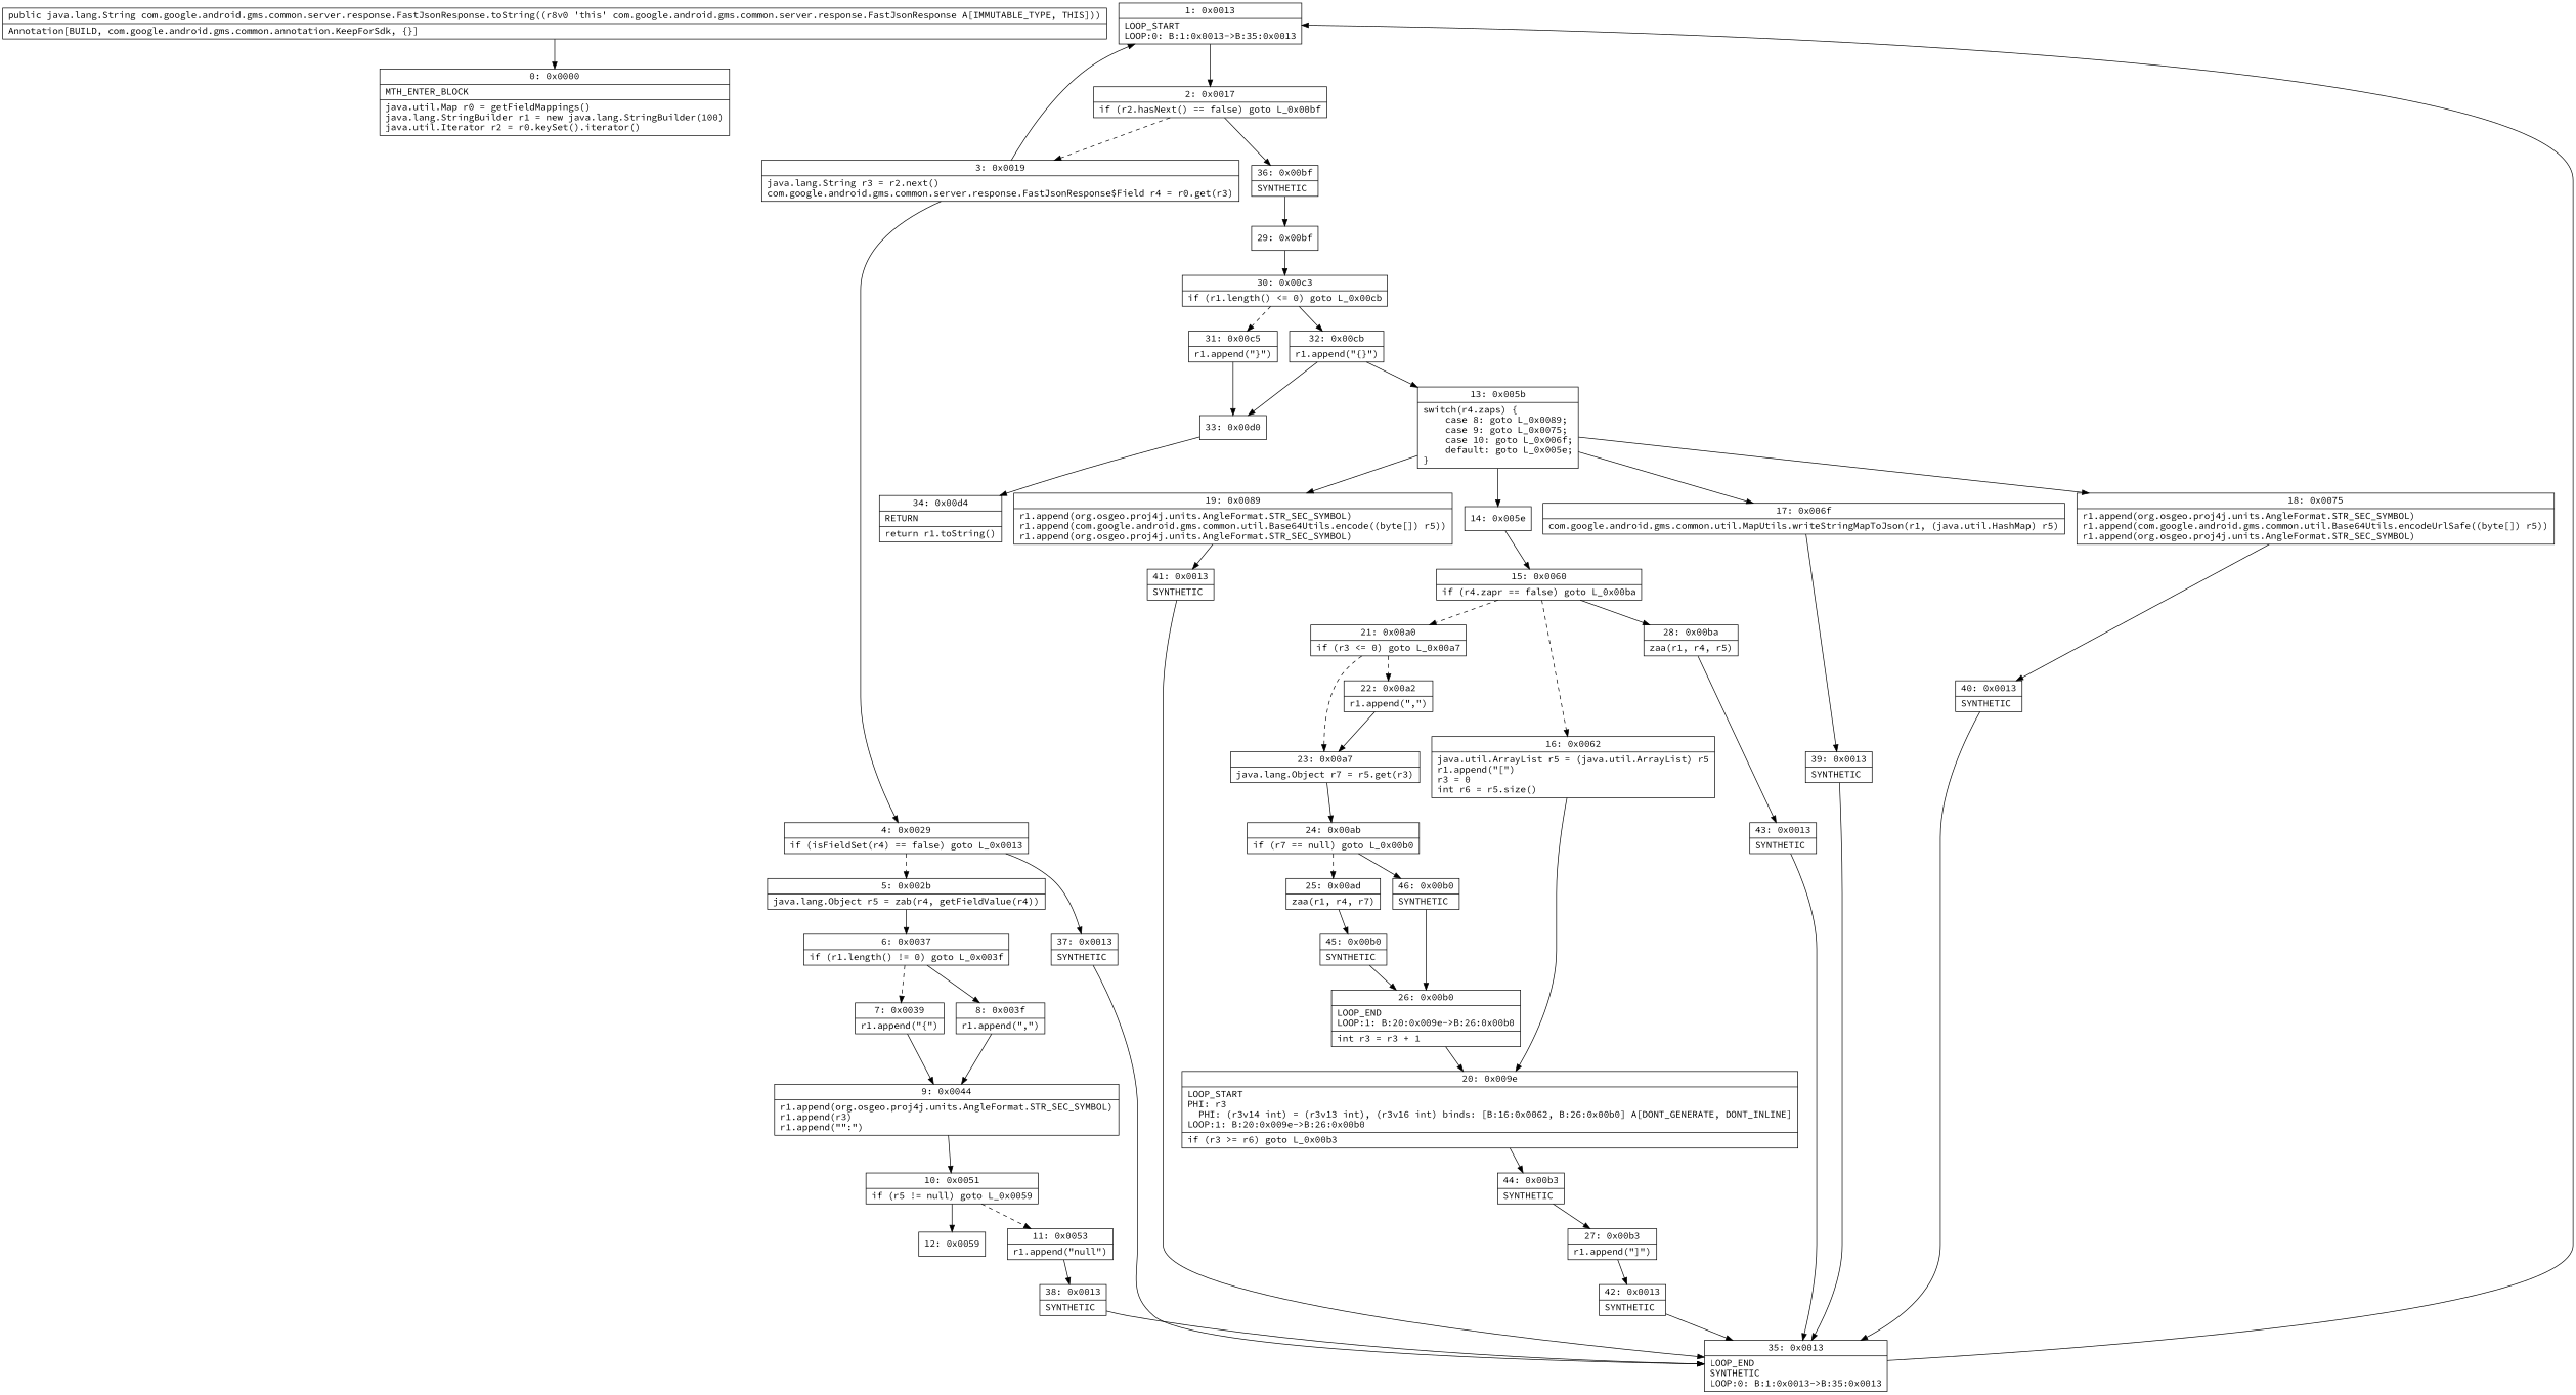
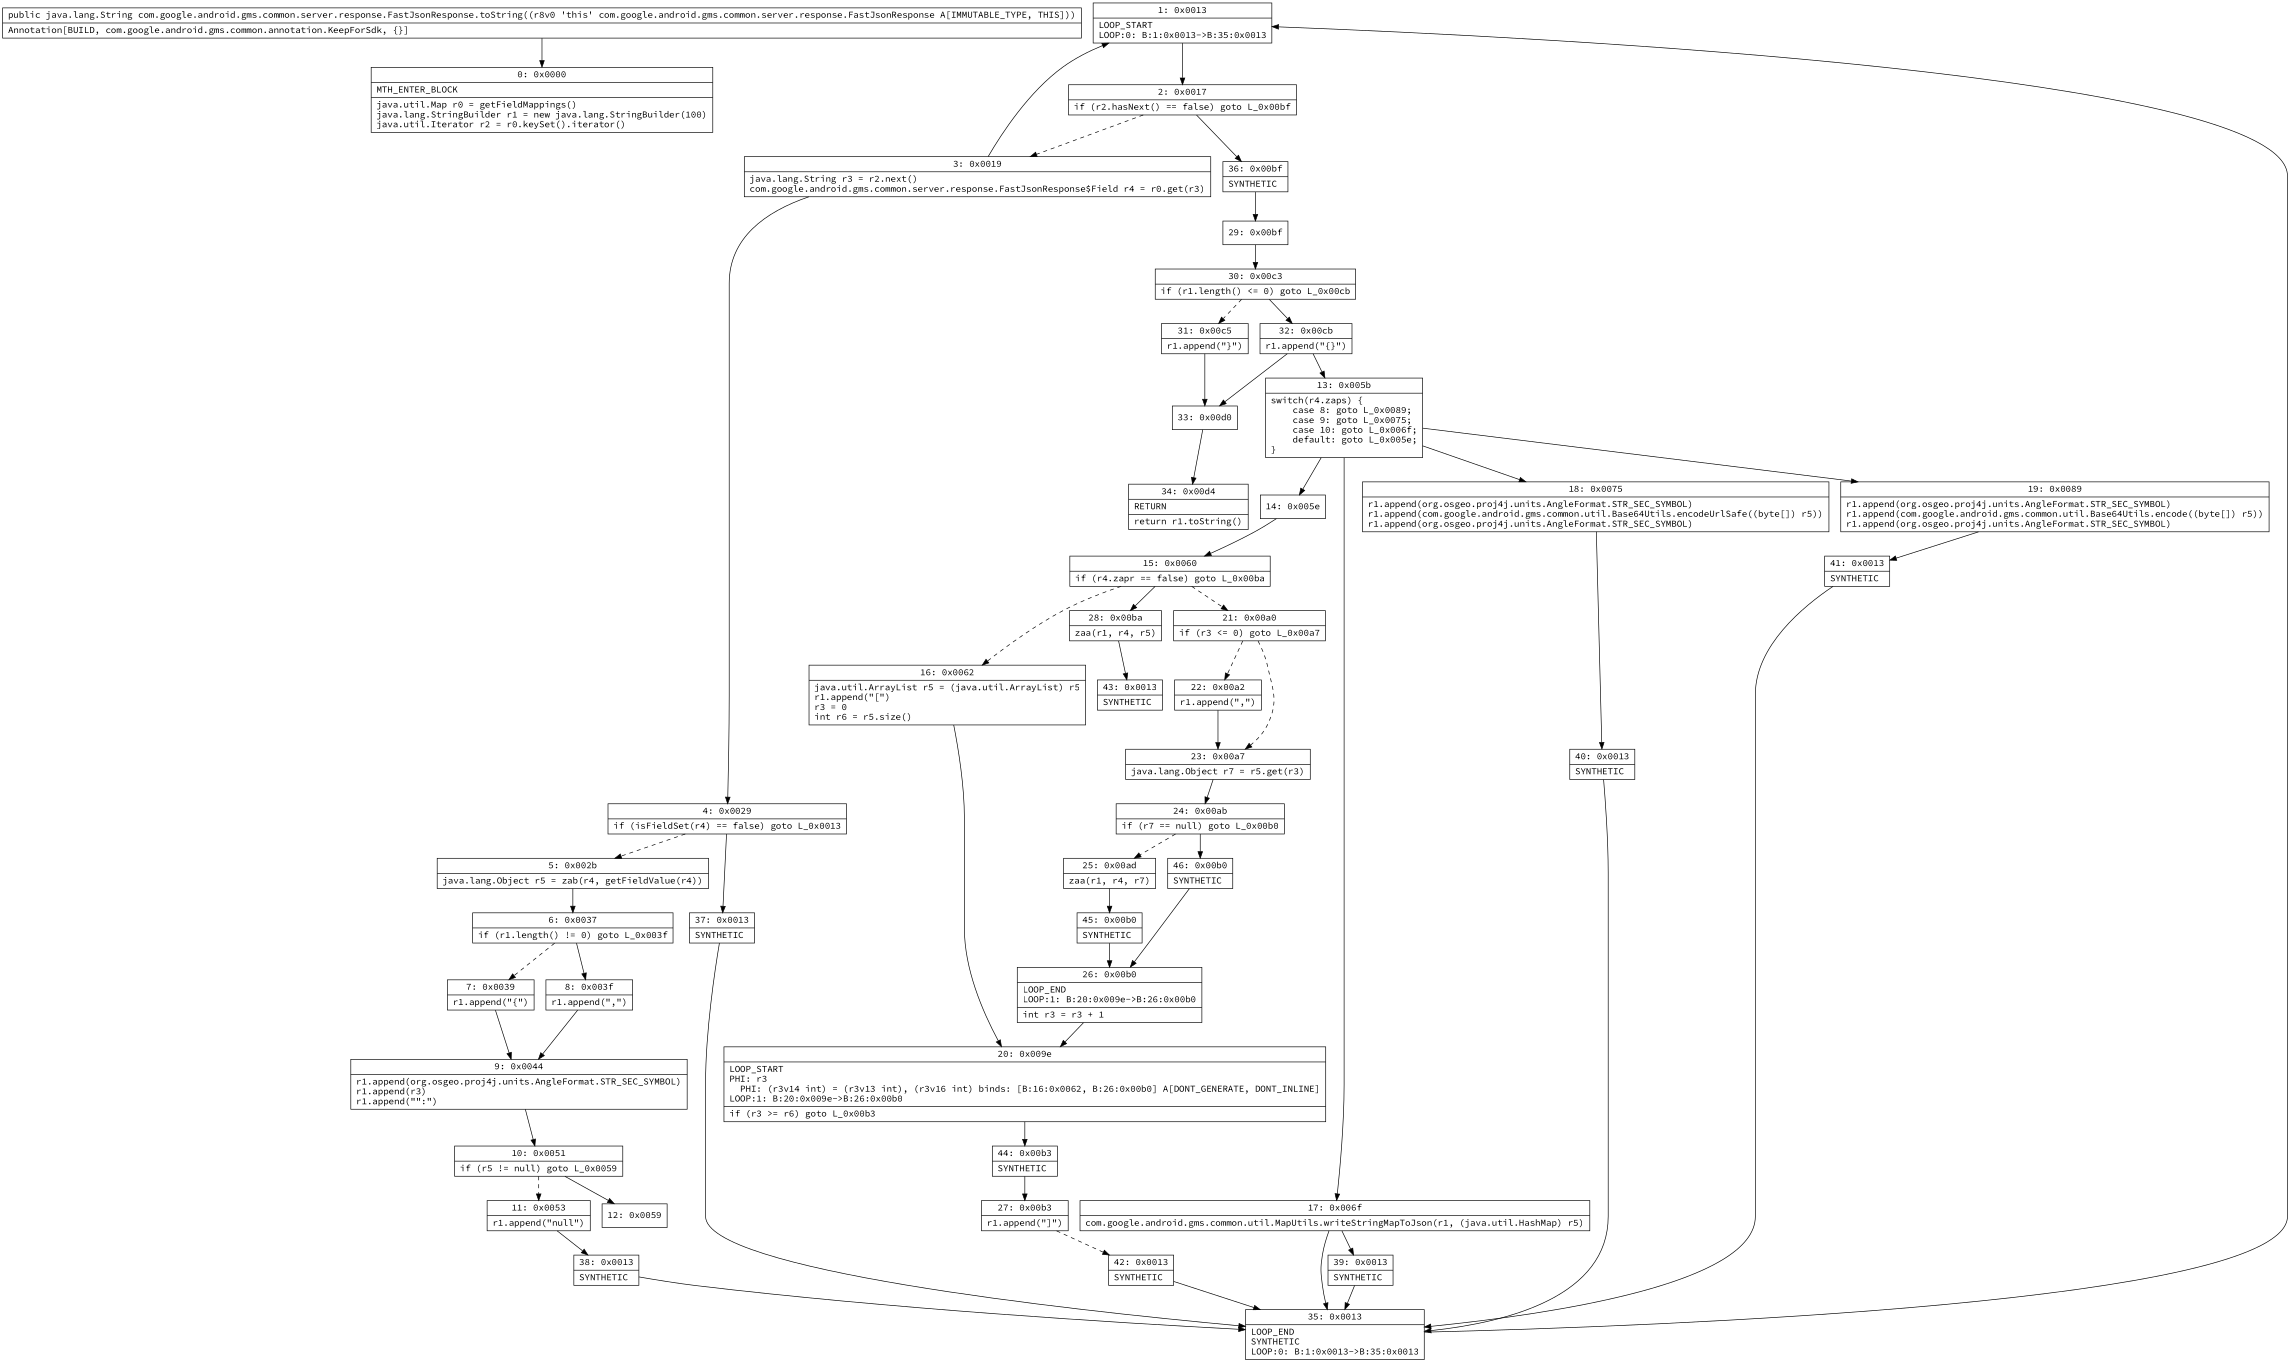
  digraph {
    fontname="Source Code Pro"
    node [fontname="Source Code Pro" shape=record]
    edge [fontname="Source Code Pro"]
    n1 [label="{0\:\ 0x0000|MTH_ENTER_BLOCK\l|java.util.Map r0 = getFieldMappings()\ljava.lang.StringBuilder r1 = new java.lang.StringBuilder(100)\ljava.util.Iterator r2 = r0.keySet().iterator()\l}"]
    n2 [label="{1\:\ 0x0013|LOOP_START\lLOOP:0: B:1:0x0013\-\>B:35:0x0013\l}"]
    n3 [label="{2\:\ 0x0017|if (r2.hasNext() == false) goto L_0x00bf\l}"]
    n4 [label="{3\:\ 0x0019|java.lang.String r3 = r2.next()\lcom.google.android.gms.common.server.response.FastJsonResponse$Field r4 = r0.get(r3)\l}"]
    n5 [label="{36\:\ 0x00bf|SYNTHETIC\l}"]
    n6 [label="{4\:\ 0x0029|if (isFieldSet(r4) == false) goto L_0x0013\l}"]
    n7 [label="{29\:\ 0x00bf}"]
    n8 [label="{5\:\ 0x002b|java.lang.Object r5 = zab(r4, getFieldValue(r4))\l}"]
    n9 [label="{37\:\ 0x0013|SYNTHETIC\l}"]
    n10 [label="{6\:\ 0x0037|if (r1.length() != 0) goto L_0x003f\l}"]
    n11 [label="{35\:\ 0x0013|LOOP_END\lSYNTHETIC\lLOOP:0: B:1:0x0013\-\>B:35:0x0013\l}"]
    n12 [label="{7\:\ 0x0039|r1.append(\"\{\")\l}"]
    n13 [label="{8\:\ 0x003f|r1.append(\",\")\l}"]
    n14 [label="{9\:\ 0x0044|r1.append(org.osgeo.proj4j.units.AngleFormat.STR_SEC_SYMBOL)\lr1.append(r3)\lr1.append(\"\":\")\l}"]
    n15 [label="{10\:\ 0x0051|if (r5 != null) goto L_0x0059\l}"]
    n16 [label="{11\:\ 0x0053|r1.append(\"null\")\l}"]
    n17 [label="{12\:\ 0x0059}"]
    n18 [label="{38\:\ 0x0013|SYNTHETIC\l}"]
    n19 [label="{13\:\ 0x005b|switch(r4.zaps) \{\l    case 8: goto L_0x0089;\l    case 9: goto L_0x0075;\l    case 10: goto L_0x006f;\l    default: goto L_0x005e;\l\}\l}"]
    n20 [label="{14\:\ 0x005e}"]
    n21 [label="{17\:\ 0x006f|com.google.android.gms.common.util.MapUtils.writeStringMapToJson(r1, (java.util.HashMap) r5)\l}"]
    n22 [label="{18\:\ 0x0075|r1.append(org.osgeo.proj4j.units.AngleFormat.STR_SEC_SYMBOL)\lr1.append(com.google.android.gms.common.util.Base64Utils.encodeUrlSafe((byte[]) r5))\lr1.append(org.osgeo.proj4j.units.AngleFormat.STR_SEC_SYMBOL)\l}"]
    n23 [label="{19\:\ 0x0089|r1.append(org.osgeo.proj4j.units.AngleFormat.STR_SEC_SYMBOL)\lr1.append(com.google.android.gms.common.util.Base64Utils.encode((byte[]) r5))\lr1.append(org.osgeo.proj4j.units.AngleFormat.STR_SEC_SYMBOL)\l}"]
    n24 [label="{15\:\ 0x0060|if (r4.zapr == false) goto L_0x00ba\l}"]
    n25 [label="{39\:\ 0x0013|SYNTHETIC\l}"]
    n26 [label="{40\:\ 0x0013|SYNTHETIC\l}"]
    n27 [label="{41\:\ 0x0013|SYNTHETIC\l}"]
    n28 [label="{16\:\ 0x0062|java.util.ArrayList r5 = (java.util.ArrayList) r5\lr1.append(\"[\")\lr3 = 0\lint r6 = r5.size()\l}"]
    n29 [label="{28\:\ 0x00ba|zaa(r1, r4, r5)\l}"]
    n30 [label="{21\:\ 0x00a0|if (r3 \<= 0) goto L_0x00a7\l}"]
    n31 [label="{20\:\ 0x009e|LOOP_START\lPHI: r3 \l  PHI: (r3v14 int) = (r3v13 int), (r3v16 int) binds: [B:16:0x0062, B:26:0x00b0] A[DONT_GENERATE, DONT_INLINE]\lLOOP:1: B:20:0x009e\-\>B:26:0x00b0\l|if (r3 \>= r6) goto L_0x00b3\l}"]
    n32 [label="{43\:\ 0x0013|SYNTHETIC\l}"]
    n33 [label="{44\:\ 0x00b3|SYNTHETIC\l}"]
    n34 [label="{22\:\ 0x00a2|r1.append(\",\")\l}"]
    n35 [label="{23\:\ 0x00a7|java.lang.Object r7 = r5.get(r3)\l}"]
    n36 [label="{27\:\ 0x00b3|r1.append(\"]\")\l}"]
    n37 [label="{24\:\ 0x00ab|if (r7 == null) goto L_0x00b0\l}"]
    n38 [label="{25\:\ 0x00ad|zaa(r1, r4, r7)\l}"]
    n39 [label="{46\:\ 0x00b0|SYNTHETIC\l}"]
    n40 [label="{45\:\ 0x00b0|SYNTHETIC\l}"]
    n41 [label="{26\:\ 0x00b0|LOOP_END\lLOOP:1: B:20:0x009e\-\>B:26:0x00b0\l|int r3 = r3 + 1\l}"]
    n42 [label="{42\:\ 0x0013|SYNTHETIC\l}"]
    n43 [label="{30\:\ 0x00c3|if (r1.length() \<= 0) goto L_0x00cb\l}"]
    n44 [label="{31\:\ 0x00c5|r1.append(\"\}\")\l}"]
    n45 [label="{32\:\ 0x00cb|r1.append(\"\{\}\")\l}"]
    n46 [label="{33\:\ 0x00d0}"]
    n47 [label="{34\:\ 0x00d4|RETURN\l|return r1.toString()\l}"]
    n48 [label="{public java.lang.String com.google.android.gms.common.server.response.FastJsonResponse.toString((r8v0 'this' com.google.android.gms.common.server.response.FastJsonResponse A[IMMUTABLE_TYPE, THIS]))  | Annotation[BUILD, com.google.android.gms.common.annotation.KeepForSdk, \{\}]\l}"]
    n2 -> n3
    n3 -> n4 [style=dashed]
    n3 -> n5
    n4 -> n2
    n4 -> n6
    n5 -> n7
    n6 -> n8 [style=dashed]
    n6 -> n9
    n7 -> n43
    n8 -> n10
    n9 -> n11
    n10 -> n12 [style=dashed]
    n10 -> n13
    n11 -> n2
    n12 -> n14
    n13 -> n14
    n14 -> n15
    n15 -> n16 [style=dashed]
    n15 -> n17
    n16 -> n18
    n18 -> n11
    n19 -> n20
    n19 -> n21
    n19 -> n22
    n19 -> n23
    n20 -> n24
    n21 -> n25
    n22 -> n26
    n23 -> n27
    n24 -> n28 [style=dashed]
    n24 -> n29
    n24 -> n30 [style=dashed]
    n25 -> n11
    n26 -> n11
    n27 -> n11
    n28 -> n31
    n29 -> n32
    n30 -> n34 [style=dashed]
    n30 -> n35 [style=dashed]
    n31 -> n33
-   n32 -> n11
+   n21 -> n11
    n33 -> n36
    n34 -> n35
    n35 -> n37
-   n36 -> n42
+   n36 -> n42 [style=dashed]
    n37 -> n38 [style=dashed]
    n37 -> n39
    n38 -> n40
    n39 -> n41
    n40 -> n41
    n41 -> n31
    n42 -> n11
    n43 -> n44 [style=dashed]
    n43 -> n45
    n44 -> n46
    n45 -> n19
    n45 -> n46
    n46 -> n47
    n48 -> n1
  }
